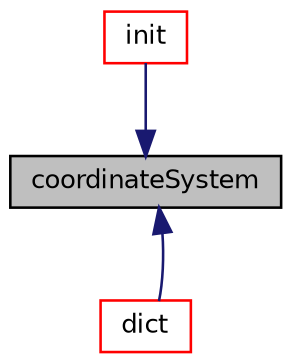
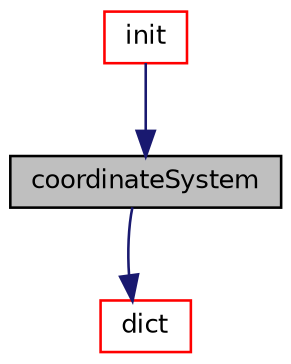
  digraph {
    rankdir=TB
    node [color=red fontname=Helvetica fontsize=10 shape=record]
    edge [color=midnightblue fontname=Helvetica fontsize=10 labelfontname=Helvetica labelfontsize=10 style=solid]
    n1 [color=black fillcolor=grey75 fontcolor=black height=0.2 label=coordinateSystem style=filled width=0.4]
    n2 [height=0.2 label=dict width=0.4]
    n3 [height=0.2 label=init width=0.4]
-   n2 -> n1
+   n1 -> n2
    n3 -> n1
  }
